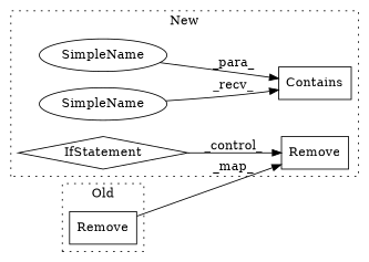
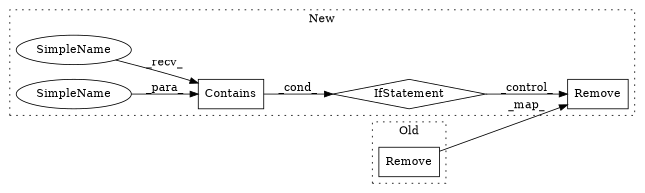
  digraph {
    rankdir=LR
    node [a=32 l="7,11" shape=box]
    n1 [label=Remove s="13420,13432"]
    n2 [a=25 l="4,14" label=IfStatement s="13309,13363" shape=diamond]
    n3 [l="9,11" label=Contains s="13338,13352"]
    n4 [a=42 l=24 label=SimpleName s=13313 shape=ellipse]
    n5 [a=42 l=5 label=SimpleName s=13347 shape=ellipse]
    n6 [label=Remove s="12383,12395"]
    subgraph cluster_1 {
      label=New
      style=dotted
      n1
      n2
      n3
      n4
      n5
    }
    subgraph cluster_2 {
      label=Old
      style=dotted
      n6
    }
    n2 -> n1 [label=_control_]
+   n3 -> n2 [label=_cond_]
    n4 -> n3 [label=_recv_]
    n5 -> n3 [label=_para_]
    n6 -> n1 [label=_map_]
  }
